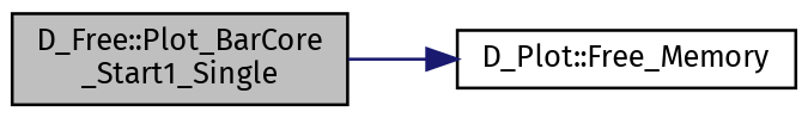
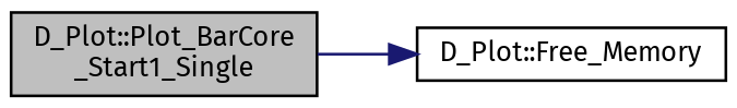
  digraph {
    rankdir=LR
    fontname="Fira Sans"
    node [color=black fontname="Fira Sans" fontsize=10 shape=record style=filled]
-   n1 [fillcolor=grey75 fontcolor=black height=0.2 label="D_Free::Plot_BarCore\l_Start1_Single" width=0.4]
+   n1 [fillcolor=grey75 fontcolor=black height=0.2 label="D_Plot::Plot_BarCore\l_Start1_Single" width=0.4]
    n2 [fillcolor=white height=0.2 label="D_Plot::Free_Memory" width=0.4]
    n1 -> n2 [color=midnightblue fontname="Fira Sans" fontsize=10 labelfontname=Helvetica labelfontsize=10 style=solid]
  }
